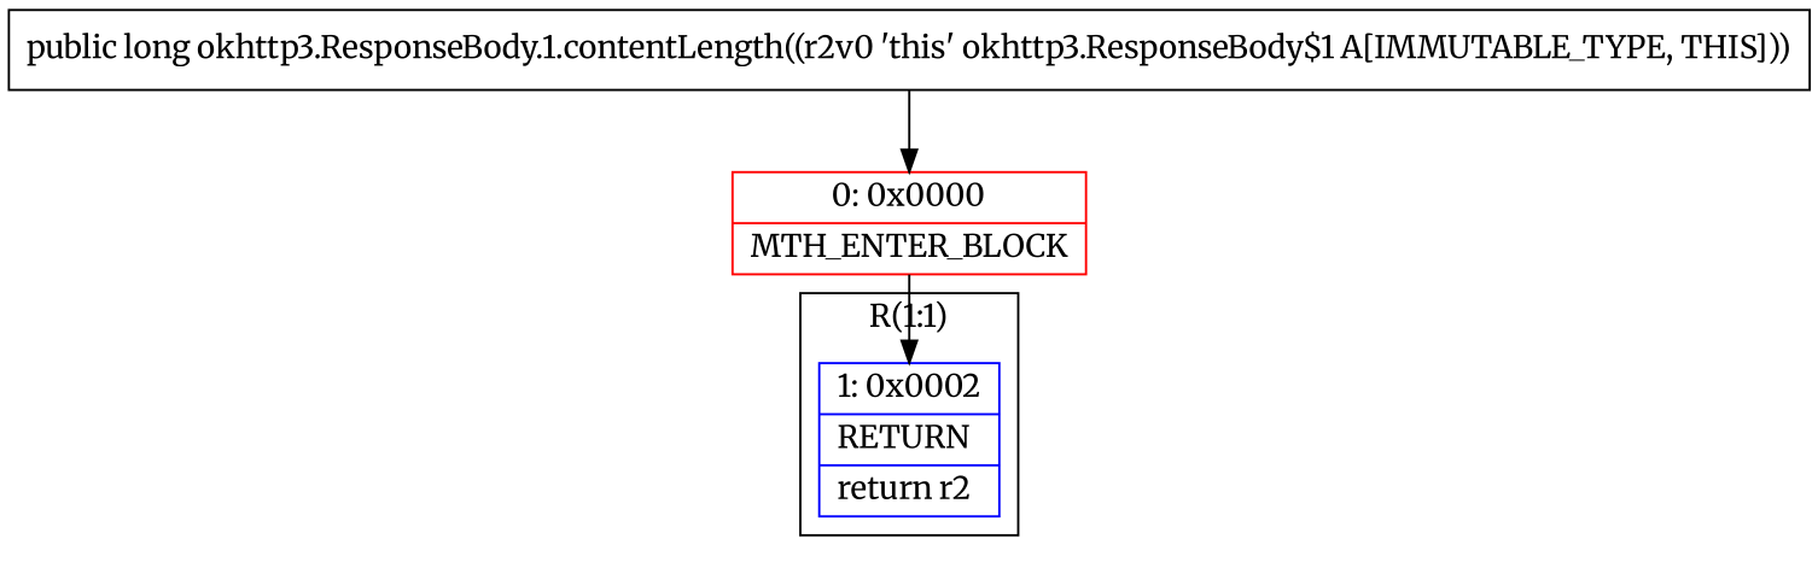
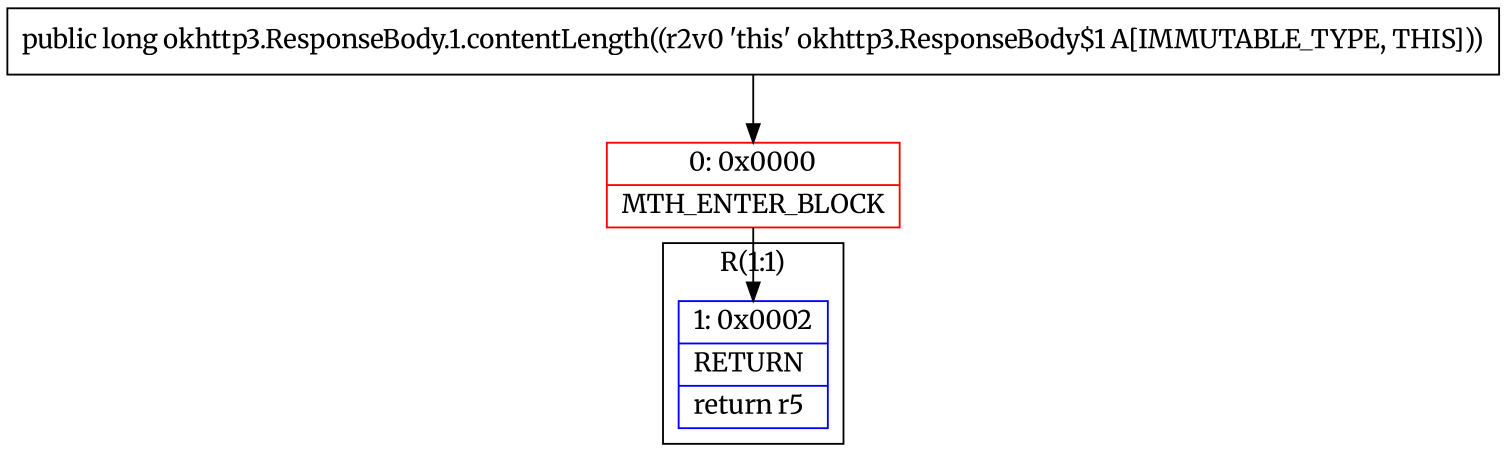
  digraph {
    fontname=Merriweather
    node [shape=record fontname=Merriweather]
    edge [fontname=Merriweather]
-   n1 [color=blue label="{1\:\ 0x0002|RETURN\l|return r2\l}"]
+   n1 [color=blue label="{1\:\ 0x0002|RETURN\l|return r5\l}"]
    n2 [color=red label="{0\:\ 0x0000|MTH_ENTER_BLOCK\l}"]
    n3 [label="{public long okhttp3.ResponseBody.1.contentLength((r2v0 'this' okhttp3.ResponseBody$1 A[IMMUTABLE_TYPE, THIS])) }"]
    subgraph cluster_1 {
      label="R(1:1)"
      n1
    }
    n2 -> n1
    n3 -> n2
  }
